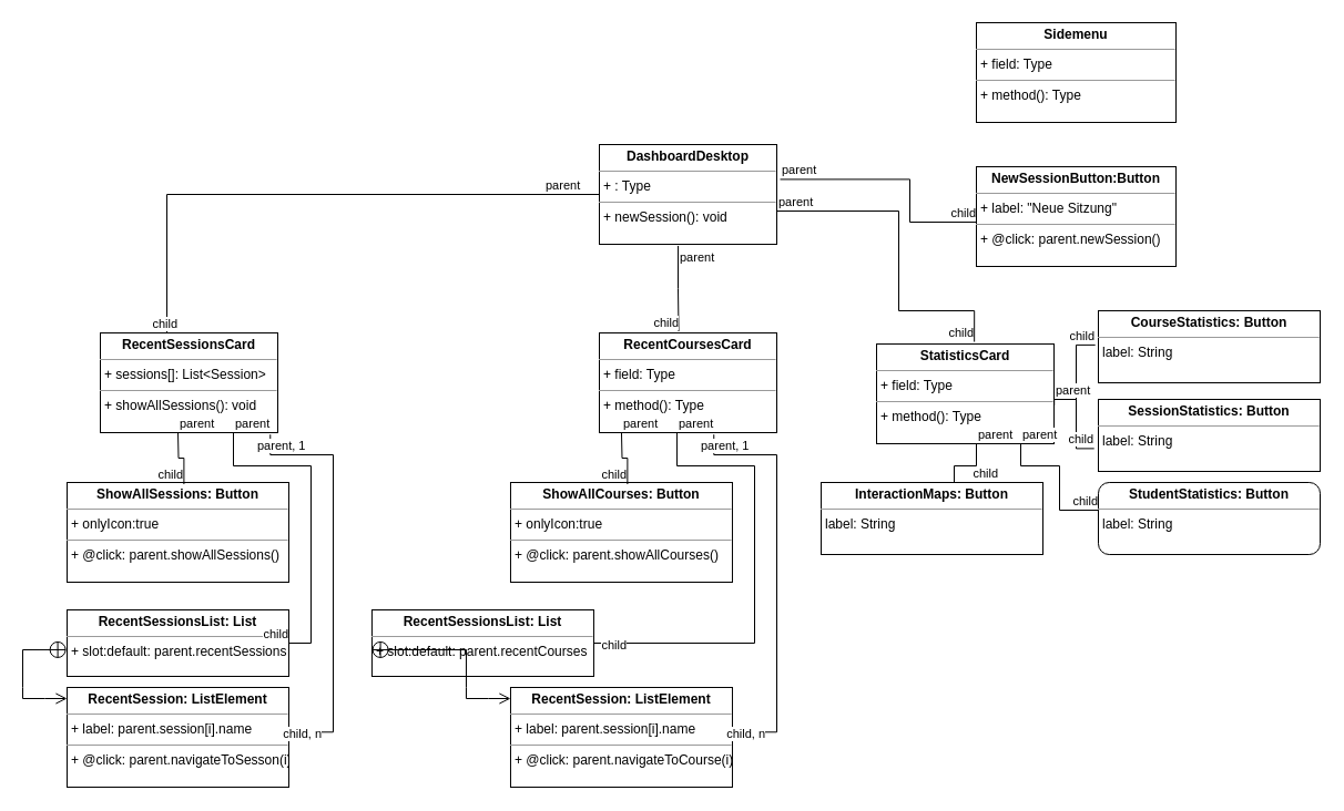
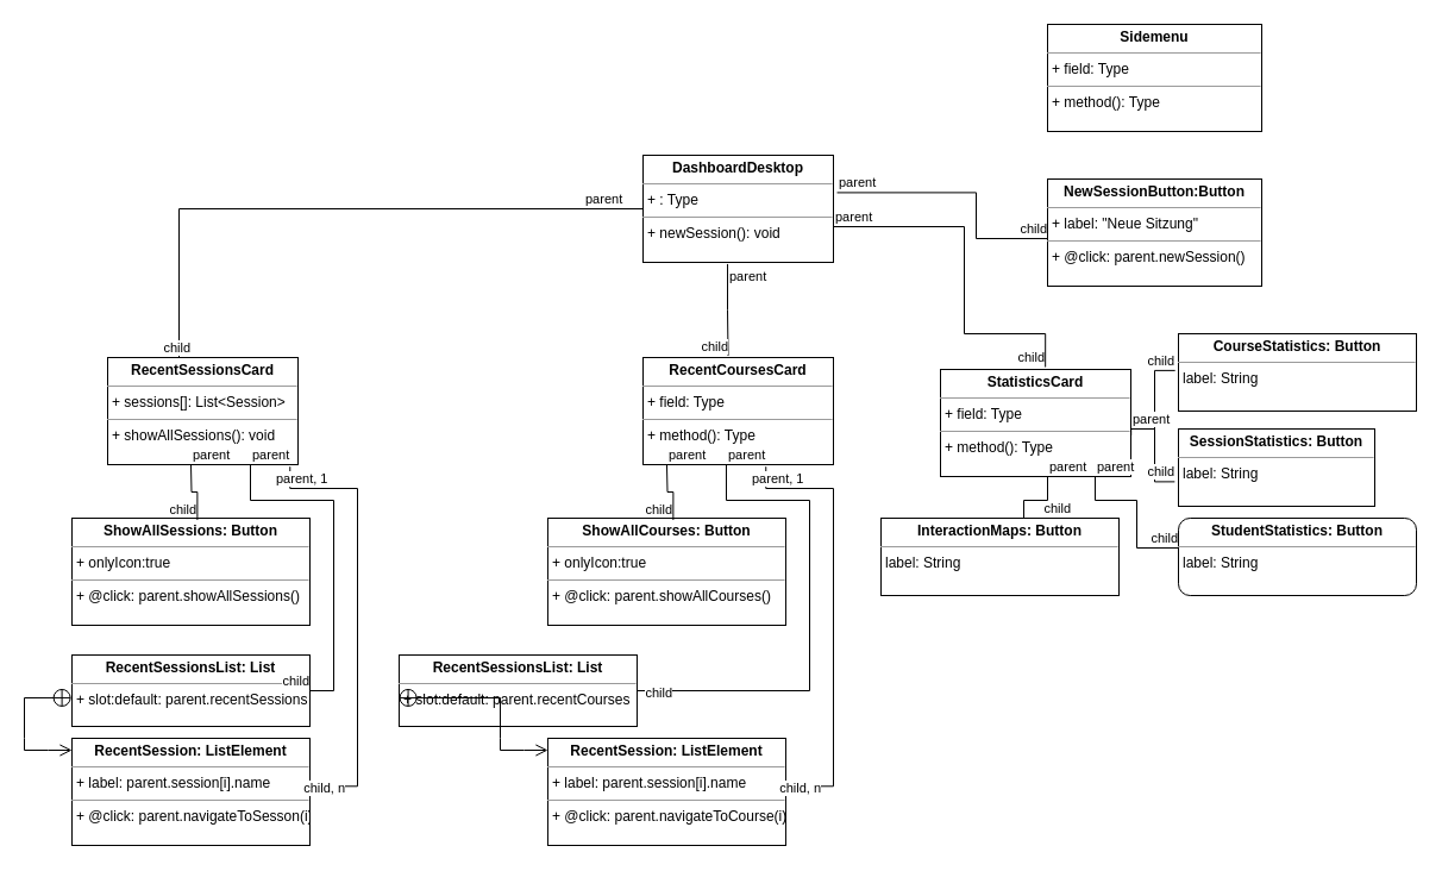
  <mxCell id="0" />
  <mxCell id="1" parent="0" />
  <mxCell id="2" value="&lt;p style=&quot;margin:0px;margin-top:4px;text-align:center;&quot;&gt;&lt;b&gt;DashboardDesktop&lt;/b&gt;&lt;/p&gt;&lt;hr size=&quot;1&quot;&gt;&lt;p style=&quot;margin:0px;margin-left:4px;&quot;&gt;+&amp;nbsp;&lt;span style=&quot;background-color: initial;&quot;&gt;: Type&lt;/span&gt;&lt;/p&gt;&lt;hr size=&quot;1&quot;&gt;&lt;p style=&quot;margin:0px;margin-left:4px;&quot;&gt;+ newSession(): void&lt;/p&gt;" style="verticalAlign=top;align=left;overflow=fill;fontSize=12;fontFamily=Helvetica;html=1;" parent="1" vertex="1"><mxGeometry x="540" y="130" width="160" height="90" as="geometry" /></mxCell>
  <mxCell id="3" value="&lt;p style=&quot;margin:0px;margin-top:4px;text-align:center;&quot;&gt;&lt;b&gt;Sidemenu&lt;/b&gt;&lt;/p&gt;&lt;hr size=&quot;1&quot;&gt;&lt;p style=&quot;margin:0px;margin-left:4px;&quot;&gt;+ field: Type&lt;/p&gt;&lt;hr size=&quot;1&quot;&gt;&lt;p style=&quot;margin:0px;margin-left:4px;&quot;&gt;+ method(): Type&lt;/p&gt;" style="verticalAlign=top;align=left;overflow=fill;fontSize=12;fontFamily=Helvetica;html=1;" parent="1" vertex="1"><mxGeometry x="880" y="20" width="180" height="90" as="geometry" /></mxCell>
  <mxCell id="4" value="&lt;p style=&quot;margin:0px;margin-top:4px;text-align:center;&quot;&gt;&lt;b&gt;RecentCoursesCard&lt;/b&gt;&lt;/p&gt;&lt;hr size=&quot;1&quot;&gt;&lt;p style=&quot;margin:0px;margin-left:4px;&quot;&gt;+ field: Type&lt;/p&gt;&lt;hr size=&quot;1&quot;&gt;&lt;p style=&quot;margin:0px;margin-left:4px;&quot;&gt;+ method(): Type&lt;/p&gt;" style="verticalAlign=top;align=left;overflow=fill;fontSize=12;fontFamily=Helvetica;html=1;" parent="1" vertex="1"><mxGeometry x="540" y="300" width="160" height="90" as="geometry" /></mxCell>
  <mxCell id="5" value="&lt;p style=&quot;margin:0px;margin-top:4px;text-align:center;&quot;&gt;&lt;b&gt;StatisticsCard&lt;/b&gt;&lt;/p&gt;&lt;hr size=&quot;1&quot;&gt;&lt;p style=&quot;margin:0px;margin-left:4px;&quot;&gt;+ field: Type&lt;/p&gt;&lt;hr size=&quot;1&quot;&gt;&lt;p style=&quot;margin:0px;margin-left:4px;&quot;&gt;+ method(): Type&lt;/p&gt;" style="verticalAlign=top;align=left;overflow=fill;fontSize=12;fontFamily=Helvetica;html=1;" parent="1" vertex="1"><mxGeometry x="790" y="310" width="160" height="90" as="geometry" /></mxCell>
  <mxCell id="6" value="&lt;p style=&quot;margin:0px;margin-top:4px;text-align:center;&quot;&gt;&lt;b&gt;RecentSessionsCard&lt;/b&gt;&lt;/p&gt;&lt;hr size=&quot;1&quot;&gt;&lt;p style=&quot;margin:0px;margin-left:4px;&quot;&gt;+ sessions[]: List&amp;lt;Session&amp;gt;&lt;/p&gt;&lt;hr size=&quot;1&quot;&gt;&lt;p style=&quot;margin:0px;margin-left:4px;&quot;&gt;+ showAllSessions(): void&lt;/p&gt;" style="verticalAlign=top;align=left;overflow=fill;fontSize=12;fontFamily=Helvetica;html=1;" parent="1" vertex="1"><mxGeometry x="90" y="300" width="160" height="90" as="geometry" /></mxCell>
  <mxCell id="7" value="" style="endArrow=none;html=1;edgeStyle=orthogonalEdgeStyle;rounded=0;exitX=0.444;exitY=1.016;exitDx=0;exitDy=0;exitPerimeter=0;entryX=0.447;entryY=-0.016;entryDx=0;entryDy=0;entryPerimeter=0;" parent="1" source="2" target="4" edge="1"><mxGeometry relative="1" as="geometry"><mxPoint x="470" y="270" as="sourcePoint" /><mxPoint x="560" y="290" as="targetPoint" /></mxGeometry></mxCell>
  <mxCell id="8" value="parent" style="edgeLabel;resizable=0;html=1;align=left;verticalAlign=bottom;" parent="7" connectable="0" vertex="1"><mxGeometry x="-1" relative="1" as="geometry"><mxPoint y="19" as="offset" /></mxGeometry></mxCell>
  <mxCell id="9" value="child" style="edgeLabel;resizable=0;html=1;align=right;verticalAlign=bottom;" parent="7" connectable="0" vertex="1"><mxGeometry x="1" relative="1" as="geometry" /></mxCell>
  <mxCell id="10" value="" style="endArrow=none;html=1;edgeStyle=orthogonalEdgeStyle;rounded=0;exitX=0;exitY=0.5;exitDx=0;exitDy=0;entryX=0.375;entryY=0;entryDx=0;entryDy=0;entryPerimeter=0;" parent="1" source="2" edge="1" target="6"><mxGeometry relative="1" as="geometry"><mxPoint x="530" y="175" as="sourcePoint" /><mxPoint x="150" y="290" as="targetPoint" /><Array as="points"><mxPoint x="150" y="175" /></Array></mxGeometry></mxCell>
  <mxCell id="11" value="parent" style="edgeLabel;resizable=0;html=1;align=left;verticalAlign=bottom;" parent="10" connectable="0" vertex="1"><mxGeometry x="-1" relative="1" as="geometry"><mxPoint x="-50" as="offset" /></mxGeometry></mxCell>
  <mxCell id="12" value="child" style="edgeLabel;resizable=0;html=1;align=right;verticalAlign=bottom;" parent="10" connectable="0" vertex="1"><mxGeometry x="1" relative="1" as="geometry"><mxPoint x="10" as="offset" /></mxGeometry></mxCell>
  <mxCell id="13" value="" style="endArrow=none;html=1;edgeStyle=orthogonalEdgeStyle;rounded=0;entryX=0.551;entryY=-0.022;entryDx=0;entryDy=0;entryPerimeter=0;" parent="1" target="5" edge="1"><mxGeometry relative="1" as="geometry"><mxPoint x="700" y="190" as="sourcePoint" /><mxPoint x="860" y="190" as="targetPoint" /><Array as="points"><mxPoint x="810" y="190" /><mxPoint x="810" y="280" /><mxPoint x="878" y="280" /></Array></mxGeometry></mxCell>
  <mxCell id="14" value="parent" style="edgeLabel;resizable=0;html=1;align=left;verticalAlign=bottom;" parent="13" connectable="0" vertex="1"><mxGeometry x="-1" relative="1" as="geometry" /></mxCell>
  <mxCell id="15" value="child" style="edgeLabel;resizable=0;html=1;align=right;verticalAlign=bottom;" parent="13" connectable="0" vertex="1"><mxGeometry x="1" relative="1" as="geometry" /></mxCell>
  <mxCell id="16" value="" style="endArrow=none;html=1;edgeStyle=orthogonalEdgeStyle;rounded=0;entryX=0;entryY=0.556;entryDx=0;entryDy=0;entryPerimeter=0;exitX=1.019;exitY=0.349;exitDx=0;exitDy=0;exitPerimeter=0;" parent="1" source="2" target="19" edge="1"><mxGeometry relative="1" as="geometry"><mxPoint x="790" y="160" as="sourcePoint" /><mxPoint x="940" y="170" as="targetPoint" /><Array as="points"><mxPoint x="820" y="161" /><mxPoint x="820" y="200" /></Array></mxGeometry></mxCell>
  <mxCell id="17" value="parent" style="edgeLabel;resizable=0;html=1;align=left;verticalAlign=bottom;" parent="16" connectable="0" vertex="1"><mxGeometry x="-1" relative="1" as="geometry" /></mxCell>
  <mxCell id="18" value="child" style="edgeLabel;resizable=0;html=1;align=right;verticalAlign=bottom;" parent="16" connectable="0" vertex="1"><mxGeometry x="1" relative="1" as="geometry" /></mxCell>
  <mxCell id="19" value="&lt;p style=&quot;margin:0px;margin-top:4px;text-align:center;&quot;&gt;&lt;b&gt;NewSessionButton:Button&lt;/b&gt;&lt;/p&gt;&lt;hr size=&quot;1&quot;&gt;&lt;p style=&quot;margin:0px;margin-left:4px;&quot;&gt;+ label: &quot;Neue Sitzung&quot;&lt;/p&gt;&lt;hr size=&quot;1&quot;&gt;&lt;p style=&quot;margin:0px;margin-left:4px;&quot;&gt;+ @click: parent.newSession()&lt;/p&gt;" style="verticalAlign=top;align=left;overflow=fill;fontSize=12;fontFamily=Helvetica;html=1;" parent="1" vertex="1"><mxGeometry x="880" y="150" width="180" height="90" as="geometry" /></mxCell>
  <mxCell id="20" value="&lt;p style=&quot;margin:0px;margin-top:4px;text-align:center;&quot;&gt;&lt;b&gt;ShowAllSessions: Button&lt;/b&gt;&lt;/p&gt;&lt;hr size=&quot;1&quot;&gt;&lt;p style=&quot;margin:0px;margin-left:4px;&quot;&gt;&lt;span style=&quot;background-color: initial;&quot;&gt;+ onlyIcon:true&lt;/span&gt;&lt;/p&gt;&lt;hr size=&quot;1&quot;&gt;&lt;p style=&quot;margin:0px;margin-left:4px;&quot;&gt;+ @click: parent.showAllSessions()&lt;/p&gt;" style="verticalAlign=top;align=left;overflow=fill;fontSize=12;fontFamily=Helvetica;html=1;" parent="1" vertex="1"><mxGeometry x="60" y="435" width="200" height="90" as="geometry" /></mxCell>
  <mxCell id="21" value="" style="endArrow=none;html=1;edgeStyle=orthogonalEdgeStyle;rounded=0;entryX=0.527;entryY=0.017;entryDx=0;entryDy=0;entryPerimeter=0;" parent="1" target="20" edge="1"><mxGeometry relative="1" as="geometry"><mxPoint x="160" y="390" as="sourcePoint" /><mxPoint x="160" y="430" as="targetPoint" /></mxGeometry></mxCell>
  <mxCell id="22" value="parent" style="edgeLabel;resizable=0;html=1;align=left;verticalAlign=bottom;" parent="21" connectable="0" vertex="1"><mxGeometry x="-1" relative="1" as="geometry" /></mxCell>
  <mxCell id="23" value="child" style="edgeLabel;resizable=0;html=1;align=right;verticalAlign=bottom;" parent="21" connectable="0" vertex="1"><mxGeometry x="1" relative="1" as="geometry" /></mxCell>
  <mxCell id="24" value="&lt;p style=&quot;margin:0px;margin-top:4px;text-align:center;&quot;&gt;&lt;b&gt;RecentSessionsList: List&lt;/b&gt;&lt;/p&gt;&lt;hr size=&quot;1&quot;&gt;&lt;p style=&quot;margin:0px;margin-left:4px;&quot;&gt;+ slot:default: parent.recentSessions&lt;/p&gt;&lt;p style=&quot;margin:0px;margin-left:4px;&quot;&gt;&lt;br&gt;&lt;/p&gt;" style="verticalAlign=top;align=left;overflow=fill;fontSize=12;fontFamily=Helvetica;html=1;" parent="1" vertex="1"><mxGeometry x="60" y="550" width="200" height="60" as="geometry" /></mxCell>
  <mxCell id="25" value="" style="endArrow=none;html=1;edgeStyle=orthogonalEdgeStyle;rounded=0;exitX=0.75;exitY=1;exitDx=0;exitDy=0;" parent="1" source="6" target="24" edge="1"><mxGeometry relative="1" as="geometry"><mxPoint x="240" y="400" as="sourcePoint" /><mxPoint x="310" y="590" as="targetPoint" /><Array as="points"><mxPoint x="210" y="420" /><mxPoint x="280" y="420" /><mxPoint x="280" y="580" /></Array></mxGeometry></mxCell>
  <mxCell id="26" value="parent" style="edgeLabel;resizable=0;html=1;align=left;verticalAlign=bottom;" parent="25" connectable="0" vertex="1"><mxGeometry x="-1" relative="1" as="geometry" /></mxCell>
  <mxCell id="27" value="child" style="edgeLabel;resizable=0;html=1;align=right;verticalAlign=bottom;" parent="25" connectable="0" vertex="1"><mxGeometry x="1" relative="1" as="geometry" /></mxCell>
  <mxCell id="28" value="&lt;p style=&quot;margin:0px;margin-top:4px;text-align:center;&quot;&gt;&lt;b&gt;RecentSession: ListElement&lt;/b&gt;&lt;/p&gt;&lt;hr size=&quot;1&quot;&gt;&lt;p style=&quot;margin:0px;margin-left:4px;&quot;&gt;+ label: parent.session[i].name&lt;/p&gt;&lt;hr size=&quot;1&quot;&gt;&lt;p style=&quot;margin:0px;margin-left:4px;&quot;&gt;+ @click: parent.navigateToSesson(i)&lt;/p&gt;" style="verticalAlign=top;align=left;overflow=fill;fontSize=12;fontFamily=Helvetica;html=1;" parent="1" vertex="1"><mxGeometry x="60" y="620" width="200" height="90" as="geometry" /></mxCell>
  <mxCell id="29" value="" style="endArrow=none;html=1;edgeStyle=orthogonalEdgeStyle;rounded=0;exitX=0.958;exitY=1.019;exitDx=0;exitDy=0;exitPerimeter=0;entryX=1.008;entryY=0.448;entryDx=0;entryDy=0;entryPerimeter=0;" parent="1" source="6" target="28" edge="1"><mxGeometry relative="1" as="geometry"><mxPoint x="410" y="540" as="sourcePoint" /><mxPoint x="570" y="540" as="targetPoint" /><Array as="points"><mxPoint x="243" y="410" /><mxPoint x="300" y="410" /><mxPoint x="300" y="660" /></Array></mxGeometry></mxCell>
  <mxCell id="30" value="parent, 1" style="edgeLabel;resizable=0;html=1;align=left;verticalAlign=bottom;" parent="29" connectable="0" vertex="1"><mxGeometry x="-1" relative="1" as="geometry"><mxPoint x="-13" y="18" as="offset" /></mxGeometry></mxCell>
  <mxCell id="31" value="child, n" style="edgeLabel;resizable=0;html=1;align=right;verticalAlign=bottom;" parent="29" connectable="0" vertex="1"><mxGeometry x="1" relative="1" as="geometry"><mxPoint x="29" y="10" as="offset" /></mxGeometry></mxCell>
  <mxCell id="32" value="" style="endArrow=open;startArrow=circlePlus;endFill=0;startFill=0;endSize=8;html=1;rounded=0;exitX=-0.002;exitY=0.599;exitDx=0;exitDy=0;exitPerimeter=0;" parent="1" source="24" edge="1"><mxGeometry width="160" relative="1" as="geometry"><mxPoint x="-50" y="560" as="sourcePoint" /><mxPoint x="60" y="630" as="targetPoint" /><Array as="points"><mxPoint x="20" y="586" /><mxPoint x="20" y="620" /><mxPoint x="20" y="630" /><mxPoint x="40" y="630" /></Array></mxGeometry></mxCell>
  <mxCell id="33" value="&lt;p style=&quot;margin:0px;margin-top:4px;text-align:center;&quot;&gt;&lt;b&gt;ShowAllCourses: Button&lt;/b&gt;&lt;/p&gt;&lt;hr size=&quot;1&quot;&gt;&lt;p style=&quot;margin:0px;margin-left:4px;&quot;&gt;&lt;span style=&quot;background-color: initial;&quot;&gt;+ onlyIcon:true&lt;/span&gt;&lt;/p&gt;&lt;hr size=&quot;1&quot;&gt;&lt;p style=&quot;margin:0px;margin-left:4px;&quot;&gt;+ @click: parent.showAllCourses()&lt;/p&gt;" style="verticalAlign=top;align=left;overflow=fill;fontSize=12;fontFamily=Helvetica;html=1;" vertex="1" parent="1"><mxGeometry x="459.97" y="435" width="200" height="90" as="geometry" /></mxCell>
  <mxCell id="34" value="" style="endArrow=none;html=1;edgeStyle=orthogonalEdgeStyle;rounded=0;entryX=0.527;entryY=0.017;entryDx=0;entryDy=0;entryPerimeter=0;" edge="1" target="33" parent="1"><mxGeometry relative="1" as="geometry"><mxPoint x="559.97" y="390" as="sourcePoint" /><mxPoint x="559.97" y="430" as="targetPoint" /></mxGeometry></mxCell>
  <mxCell id="35" value="parent" style="edgeLabel;resizable=0;html=1;align=left;verticalAlign=bottom;" connectable="0" vertex="1" parent="34"><mxGeometry x="-1" relative="1" as="geometry" /></mxCell>
  <mxCell id="36" value="child" style="edgeLabel;resizable=0;html=1;align=right;verticalAlign=bottom;" connectable="0" vertex="1" parent="34"><mxGeometry x="1" relative="1" as="geometry" /></mxCell>
  <mxCell id="37" value="&lt;p style=&quot;margin:0px;margin-top:4px;text-align:center;&quot;&gt;&lt;b&gt;RecentSessionsList: List&lt;/b&gt;&lt;/p&gt;&lt;hr size=&quot;1&quot;&gt;&lt;p style=&quot;margin:0px;margin-left:4px;&quot;&gt;+ slot:default: parent.recentCourses&lt;/p&gt;&lt;p style=&quot;margin:0px;margin-left:4px;&quot;&gt;&lt;br&gt;&lt;/p&gt;" style="verticalAlign=top;align=left;overflow=fill;fontSize=12;fontFamily=Helvetica;html=1;" vertex="1" parent="1"><mxGeometry x="334.97" y="550" width="200" height="60" as="geometry" /></mxCell>
  <mxCell id="38" value="" style="endArrow=none;html=1;edgeStyle=orthogonalEdgeStyle;rounded=0;exitX=0.75;exitY=1;exitDx=0;exitDy=0;" edge="1" target="37" parent="1"><mxGeometry relative="1" as="geometry"><mxPoint x="609.97" y="390" as="sourcePoint" /><mxPoint x="709.97" y="590" as="targetPoint" /><Array as="points"><mxPoint x="609.97" y="420" /><mxPoint x="679.97" y="420" /><mxPoint x="679.97" y="580" /></Array></mxGeometry></mxCell>
  <mxCell id="39" value="parent" style="edgeLabel;resizable=0;html=1;align=left;verticalAlign=bottom;" connectable="0" vertex="1" parent="38"><mxGeometry x="-1" relative="1" as="geometry" /></mxCell>
  <mxCell id="40" value="child" style="edgeLabel;resizable=0;html=1;align=right;verticalAlign=bottom;" connectable="0" vertex="1" parent="38"><mxGeometry x="1" relative="1" as="geometry"><mxPoint x="30" y="10" as="offset" /></mxGeometry></mxCell>
  <mxCell id="41" value="&lt;p style=&quot;margin:0px;margin-top:4px;text-align:center;&quot;&gt;&lt;b&gt;RecentSession: ListElement&lt;/b&gt;&lt;/p&gt;&lt;hr size=&quot;1&quot;&gt;&lt;p style=&quot;margin:0px;margin-left:4px;&quot;&gt;+ label: parent.session[i].name&lt;/p&gt;&lt;hr size=&quot;1&quot;&gt;&lt;p style=&quot;margin:0px;margin-left:4px;&quot;&gt;+ @click: parent.navigateToCourse(i)&lt;/p&gt;" style="verticalAlign=top;align=left;overflow=fill;fontSize=12;fontFamily=Helvetica;html=1;" vertex="1" parent="1"><mxGeometry x="459.97" y="620" width="200" height="90" as="geometry" /></mxCell>
  <mxCell id="42" value="" style="endArrow=none;html=1;edgeStyle=orthogonalEdgeStyle;rounded=0;exitX=0.958;exitY=1.019;exitDx=0;exitDy=0;exitPerimeter=0;entryX=1.008;entryY=0.448;entryDx=0;entryDy=0;entryPerimeter=0;" edge="1" target="41" parent="1"><mxGeometry relative="1" as="geometry"><mxPoint x="643.25" y="391.71" as="sourcePoint" /><mxPoint x="969.97" y="540" as="targetPoint" /><Array as="points"><mxPoint x="642.97" y="410" /><mxPoint x="699.97" y="410" /><mxPoint x="699.97" y="660" /></Array></mxGeometry></mxCell>
  <mxCell id="43" value="parent, 1" style="edgeLabel;resizable=0;html=1;align=left;verticalAlign=bottom;" connectable="0" vertex="1" parent="42"><mxGeometry x="-1" relative="1" as="geometry"><mxPoint x="-13" y="18" as="offset" /></mxGeometry></mxCell>
  <mxCell id="44" value="child, n" style="edgeLabel;resizable=0;html=1;align=right;verticalAlign=bottom;" connectable="0" vertex="1" parent="42"><mxGeometry x="1" relative="1" as="geometry"><mxPoint x="29" y="10" as="offset" /></mxGeometry></mxCell>
  <mxCell id="45" value="" style="endArrow=open;startArrow=circlePlus;endFill=0;startFill=0;endSize=8;html=1;rounded=0;exitX=-0.002;exitY=0.599;exitDx=0;exitDy=0;exitPerimeter=0;" edge="1" source="37" parent="1"><mxGeometry width="160" relative="1" as="geometry"><mxPoint x="349.97" y="560" as="sourcePoint" /><mxPoint x="459.97" y="630" as="targetPoint" /><Array as="points"><mxPoint x="419.97" y="586" /><mxPoint x="419.97" y="620" /><mxPoint x="419.97" y="630" /><mxPoint x="439.97" y="630" /></Array></mxGeometry></mxCell>
  <mxCell id="46" value="&lt;p style=&quot;margin:0px;margin-top:4px;text-align:center;&quot;&gt;&lt;b&gt;InteractionMaps: Button&lt;/b&gt;&lt;/p&gt;&lt;hr size=&quot;1&quot;&gt;&lt;p style=&quot;margin:0px;margin-left:4px;&quot;&gt;&lt;/p&gt;&lt;p style=&quot;margin:0px;margin-left:4px;&quot;&gt;label: String&lt;/p&gt;" style="verticalAlign=top;align=left;overflow=fill;fontSize=12;fontFamily=Helvetica;html=1;" vertex="1" parent="1"><mxGeometry x="740" y="435" width="200" height="65" as="geometry" /></mxCell>
  <mxCell id="47" value="" style="endArrow=none;html=1;edgeStyle=orthogonalEdgeStyle;rounded=0;entryX=0.75;entryY=0;entryDx=0;entryDy=0;" edge="1" parent="1"><mxGeometry relative="1" as="geometry"><mxPoint x="880" y="400" as="sourcePoint" /><mxPoint x="860" y="435" as="targetPoint" /><Array as="points"><mxPoint x="880" y="420" /><mxPoint x="860" y="420" /></Array></mxGeometry></mxCell>
  <mxCell id="48" value="parent" style="edgeLabel;resizable=0;html=1;align=left;verticalAlign=bottom;" connectable="0" vertex="1" parent="47"><mxGeometry x="-1" relative="1" as="geometry" /></mxCell>
  <mxCell id="49" value="child" style="edgeLabel;resizable=0;html=1;align=right;verticalAlign=bottom;" connectable="0" vertex="1" parent="47"><mxGeometry x="1" relative="1" as="geometry"><mxPoint x="40" as="offset" /></mxGeometry></mxCell>
  <mxCell id="50" value="&lt;p style=&quot;margin:0px;margin-top:4px;text-align:center;&quot;&gt;&lt;b&gt;StudentStatistics: Button&lt;/b&gt;&lt;/p&gt;&lt;hr size=&quot;1&quot;&gt;&lt;p style=&quot;margin:0px;margin-left:4px;&quot;&gt;&lt;/p&gt;&lt;p style=&quot;margin:0px;margin-left:4px;&quot;&gt;label: String&lt;/p&gt;" style="verticalAlign=top;align=left;overflow=fill;fontSize=12;fontFamily=Helvetica;html=1;rounded=1;" vertex="1" parent="1"><mxGeometry x="990" y="435" width="200" height="65" as="geometry" /></mxCell>
  <mxCell id="51" value="&lt;p style=&quot;margin:0px;margin-top:4px;text-align:center;&quot;&gt;&lt;b&gt;CourseStatistics: Button&lt;/b&gt;&lt;/p&gt;&lt;hr size=&quot;1&quot;&gt;&lt;p style=&quot;margin:0px;margin-left:4px;&quot;&gt;&lt;/p&gt;&lt;p style=&quot;margin:0px;margin-left:4px;&quot;&gt;label: String&lt;/p&gt;" style="verticalAlign=top;align=left;overflow=fill;fontSize=12;fontFamily=Helvetica;html=1;" vertex="1" parent="1"><mxGeometry x="990" y="280" width="200" height="65" as="geometry" /></mxCell>
- <mxCell id="52" value="&lt;p style=&quot;margin:0px;margin-top:4px;text-align:center;&quot;&gt;&lt;b&gt;SessionStatistics: Button&lt;/b&gt;&lt;/p&gt;&lt;hr size=&quot;1&quot;&gt;&lt;p style=&quot;margin:0px;margin-left:4px;&quot;&gt;&lt;/p&gt;&lt;p style=&quot;margin:0px;margin-left:4px;&quot;&gt;label: String&lt;/p&gt;" style="verticalAlign=top;align=left;overflow=fill;fontSize=12;fontFamily=Helvetica;html=1;" vertex="1" parent="1"><mxGeometry x="990" y="360" width="200" height="65" as="geometry" /></mxCell>
+ <mxCell id="52" value="&lt;p style=&quot;margin:0px;margin-top:4px;text-align:center;&quot;&gt;&lt;b&gt;SessionStatistics: Button&lt;/b&gt;&lt;/p&gt;&lt;hr size=&quot;1&quot;&gt;&lt;p style=&quot;margin:0px;margin-left:4px;&quot;&gt;&lt;/p&gt;&lt;p style=&quot;margin:0px;margin-left:4px;&quot;&gt;label: String&lt;/p&gt;" style="verticalAlign=top;align=left;overflow=fill;fontSize=12;fontFamily=Helvetica;html=1;" vertex="1" parent="1"><mxGeometry x="990" y="360" width="165" height="65" as="geometry" /></mxCell>
  <mxCell id="53" value="" style="endArrow=none;html=1;edgeStyle=orthogonalEdgeStyle;rounded=0;entryX=-0.014;entryY=0.475;entryDx=0;entryDy=0;entryPerimeter=0;" edge="1" parent="1" target="51"><mxGeometry relative="1" as="geometry"><mxPoint x="950" y="360" as="sourcePoint" /><mxPoint x="1110" y="360" as="targetPoint" /><Array as="points"><mxPoint x="970" y="360" /><mxPoint x="970" y="311" /></Array></mxGeometry></mxCell>
  <mxCell id="54" value="parent" style="edgeLabel;resizable=0;html=1;align=left;verticalAlign=bottom;" connectable="0" vertex="1" parent="53"><mxGeometry x="-1" relative="1" as="geometry" /></mxCell>
  <mxCell id="55" value="child" style="edgeLabel;resizable=0;html=1;align=right;verticalAlign=bottom;" connectable="0" vertex="1" parent="53"><mxGeometry x="1" relative="1" as="geometry" /></mxCell>
  <mxCell id="56" value="" style="endArrow=none;html=1;edgeStyle=orthogonalEdgeStyle;rounded=0;exitX=1.001;exitY=0.616;exitDx=0;exitDy=0;exitPerimeter=0;entryX=-0.019;entryY=0.683;entryDx=0;entryDy=0;entryPerimeter=0;" edge="1" parent="1" source="5" target="52"><mxGeometry relative="1" as="geometry"><mxPoint x="910" y="570" as="sourcePoint" /><mxPoint x="1070" y="570" as="targetPoint" /><Array as="points"><mxPoint x="950" y="360" /><mxPoint x="970" y="360" /><mxPoint x="970" y="404" /></Array></mxGeometry></mxCell>
  <mxCell id="57" value="child" style="edgeLabel;resizable=0;html=1;align=right;verticalAlign=bottom;" connectable="0" vertex="1" parent="56"><mxGeometry x="1" relative="1" as="geometry" /></mxCell>
  <mxCell id="58" value="" style="endArrow=none;html=1;edgeStyle=orthogonalEdgeStyle;rounded=0;entryX=0;entryY=0.385;entryDx=0;entryDy=0;entryPerimeter=0;" edge="1" parent="1" target="50"><mxGeometry relative="1" as="geometry"><mxPoint x="920" y="400" as="sourcePoint" /><mxPoint x="1080" y="400" as="targetPoint" /><Array as="points"><mxPoint x="920" y="420" /><mxPoint x="955" y="420" /><mxPoint x="955" y="460" /></Array></mxGeometry></mxCell>
  <mxCell id="59" value="parent" style="edgeLabel;resizable=0;html=1;align=left;verticalAlign=bottom;" connectable="0" vertex="1" parent="58"><mxGeometry x="-1" relative="1" as="geometry" /></mxCell>
  <mxCell id="60" value="child" style="edgeLabel;resizable=0;html=1;align=right;verticalAlign=bottom;" connectable="0" vertex="1" parent="58"><mxGeometry x="1" relative="1" as="geometry" /></mxCell>
